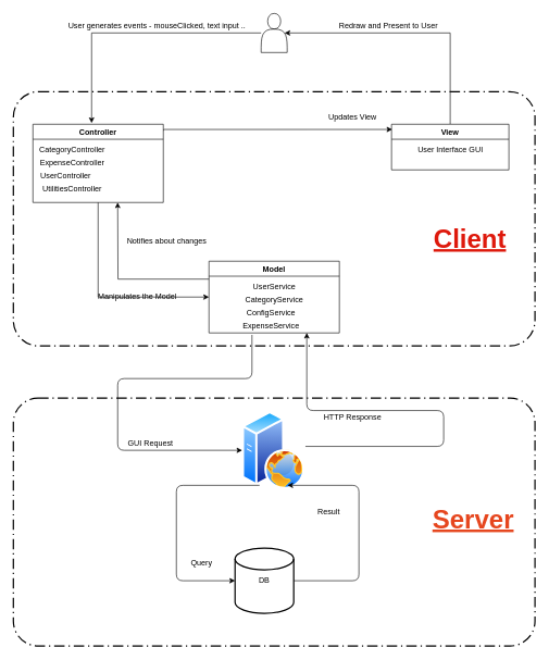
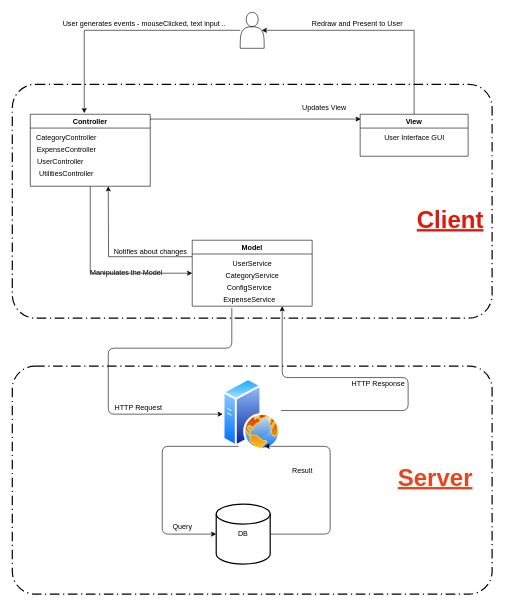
  <mxCell id="0" />
  <mxCell id="1" parent="0" />
  <mxCell id="2" style="edgeStyle=orthogonalEdgeStyle;rounded=0;orthogonalLoop=1;jettySize=auto;html=1;entryX=0;entryY=0.5;entryDx=0;entryDy=0;exitX=0.5;exitY=1;exitDx=0;exitDy=0;" edge="1" parent="1" source="4" target="13"><mxGeometry relative="1" as="geometry"><mxPoint x="160" y="530" as="targetPoint" /></mxGeometry></mxCell>
  <mxCell id="3" style="edgeStyle=orthogonalEdgeStyle;rounded=0;orthogonalLoop=1;jettySize=auto;html=1;entryX=0.006;entryY=0.114;entryDx=0;entryDy=0;entryPerimeter=0;exitX=1;exitY=0.083;exitDx=0;exitDy=0;exitPerimeter=0;" edge="1" parent="1" source="4" target="10"><mxGeometry relative="1" as="geometry"><Array as="points"><mxPoint x="250" y="198" /></Array></mxGeometry></mxCell>
  <mxCell id="4" value="Controller" style="swimlane;" vertex="1" parent="1"><mxGeometry x="50" y="190" width="200" height="120" as="geometry" /></mxCell>
  <mxCell id="5" value="CategoryController" style="text;html=1;align=center;verticalAlign=middle;resizable=0;points=[];autosize=1;" vertex="1" parent="4"><mxGeometry y="30" width="120" height="20" as="geometry" /></mxCell>
  <mxCell id="6" value="ExpenseController" style="text;html=1;align=center;verticalAlign=middle;resizable=0;points=[];autosize=1;" vertex="1" parent="4"><mxGeometry x="5" y="50" width="110" height="20" as="geometry" /></mxCell>
  <mxCell id="7" value="UserController" style="text;html=1;align=center;verticalAlign=middle;resizable=0;points=[];autosize=1;" vertex="1" parent="4"><mxGeometry x="5" y="70" width="90" height="20" as="geometry" /></mxCell>
  <mxCell id="8" value="UtilitiesController" style="text;html=1;align=center;verticalAlign=middle;resizable=0;points=[];autosize=1;" vertex="1" parent="4"><mxGeometry x="5" y="90" width="110" height="20" as="geometry" /></mxCell>
  <mxCell id="9" style="edgeStyle=orthogonalEdgeStyle;rounded=0;orthogonalLoop=1;jettySize=auto;html=1;entryX=0.9;entryY=0.5;entryDx=0;entryDy=0;entryPerimeter=0;exitX=0.5;exitY=0;exitDx=0;exitDy=0;" edge="1" parent="1" source="10" target="19"><mxGeometry relative="1" as="geometry"><mxPoint x="540" y="40" as="targetPoint" /><mxPoint x="690" y="120" as="sourcePoint" /><Array as="points"><mxPoint x="690" y="50" /></Array></mxGeometry></mxCell>
  <mxCell id="10" value="View" style="swimlane;" vertex="1" parent="1"><mxGeometry x="600" y="190" width="180" height="70" as="geometry" /></mxCell>
  <mxCell id="11" value="User Interface GUI" style="text;html=1;align=center;verticalAlign=middle;resizable=0;points=[];autosize=1;" vertex="1" parent="10"><mxGeometry x="30" y="30" width="120" height="20" as="geometry" /></mxCell>
  <mxCell id="12" style="edgeStyle=orthogonalEdgeStyle;rounded=0;orthogonalLoop=1;jettySize=auto;html=1;exitX=0;exitY=0.25;exitDx=0;exitDy=0;" edge="1" parent="1" source="13"><mxGeometry relative="1" as="geometry"><mxPoint x="180" y="310" as="targetPoint" /></mxGeometry></mxCell>
  <mxCell id="13" value="Model" style="swimlane;startSize=23;" vertex="1" parent="1"><mxGeometry x="320" y="400" width="200" height="110" as="geometry" /></mxCell>
  <mxCell id="14" value="UserService" style="text;html=1;align=center;verticalAlign=middle;resizable=0;points=[];autosize=1;" vertex="1" parent="13"><mxGeometry x="60" y="30" width="80" height="20" as="geometry" /></mxCell>
  <mxCell id="15" value="CategoryService" style="text;html=1;align=center;verticalAlign=middle;resizable=0;points=[];autosize=1;" vertex="1" parent="13"><mxGeometry x="50" y="50" width="100" height="20" as="geometry" /></mxCell>
  <mxCell id="16" value="ExpenseService" style="text;html=1;align=center;verticalAlign=middle;resizable=0;points=[];autosize=1;" vertex="1" parent="13"><mxGeometry x="45" y="90" width="100" height="20" as="geometry" /></mxCell>
  <mxCell id="17" value="ConfigService" style="text;html=1;align=center;verticalAlign=middle;resizable=0;points=[];autosize=1;" vertex="1" parent="13"><mxGeometry x="50" y="70" width="90" height="20" as="geometry" /></mxCell>
  <mxCell id="18" value="" style="edgeStyle=orthogonalEdgeStyle;rounded=0;orthogonalLoop=1;jettySize=auto;html=1;entryX=0.45;entryY=-0.015;entryDx=0;entryDy=0;entryPerimeter=0;" edge="1" parent="1" source="19" target="4"><mxGeometry relative="1" as="geometry"><mxPoint x="320" y="50" as="targetPoint" /></mxGeometry></mxCell>
  <mxCell id="19" value="" style="shape=actor;whiteSpace=wrap;html=1;" vertex="1" parent="1"><mxGeometry x="400" y="20" width="40" height="60" as="geometry" /></mxCell>
  <mxCell id="20" value="User generates events - mouseClicked, text input .." style="text;html=1;align=center;verticalAlign=middle;resizable=0;points=[];autosize=1;" vertex="1" parent="1"><mxGeometry x="95" y="30" width="290" height="20" as="geometry" /></mxCell>
  <mxCell id="21" value="Manipulates the Model" style="text;html=1;align=center;verticalAlign=middle;resizable=0;points=[];autosize=1;" vertex="1" parent="1"><mxGeometry x="140" y="445" width="140" height="20" as="geometry" /></mxCell>
  <mxCell id="22" value="Updates View" style="text;html=1;align=center;verticalAlign=middle;resizable=0;points=[];autosize=1;" vertex="1" parent="1"><mxGeometry x="495" y="170" width="90" height="20" as="geometry" /></mxCell>
  <mxCell id="23" value="Redraw and Present to User" style="text;html=1;align=center;verticalAlign=middle;resizable=0;points=[];autosize=1;" vertex="1" parent="1"><mxGeometry x="510" y="30" width="170" height="20" as="geometry" /></mxCell>
- <mxCell id="24" value="Notifies about changes" style="text;html=1;align=center;verticalAlign=middle;resizable=0;points=[];autosize=1;" vertex="1" parent="1"><mxGeometry x="185" y="360" width="140" height="20" as="geometry" /></mxCell>
+ <mxCell id="24" value="Notifies about changes" style="text;html=1;align=center;verticalAlign=middle;resizable=0;points=[];autosize=1;" vertex="1" parent="1"><mxGeometry x="180" y="410" width="140" height="20" as="geometry" /></mxCell>
  <mxCell id="25" value="" style="aspect=fixed;perimeter=ellipsePerimeter;html=1;align=center;shadow=0;dashed=0;spacingTop=3;image;image=img/lib/active_directory/web_server.svg;" vertex="1" parent="1"><mxGeometry x="371" y="630" width="96" height="120" as="geometry" /></mxCell>
  <mxCell id="26" value="DB" style="strokeWidth=2;html=1;shape=mxgraph.flowchart.database;whiteSpace=wrap;" vertex="1" parent="1"><mxGeometry x="360" y="840" width="90" height="100" as="geometry" /></mxCell>
  <mxCell id="27" value="" style="edgeStyle=segmentEdgeStyle;endArrow=classic;html=1;exitX=0.21;exitY=1.15;exitDx=0;exitDy=0;exitPerimeter=0;entryX=0;entryY=0.5;entryDx=0;entryDy=0;" edge="1" parent="1" source="16" target="25"><mxGeometry width="50" height="50" relative="1" as="geometry"><mxPoint x="360" y="610" as="sourcePoint" /><mxPoint x="410" y="560" as="targetPoint" /><Array as="points"><mxPoint x="386" y="580" /><mxPoint x="180" y="580" /><mxPoint x="180" y="690" /></Array></mxGeometry></mxCell>
  <mxCell id="28" value="" style="edgeStyle=segmentEdgeStyle;endArrow=classic;html=1;entryX=0.75;entryY=1;entryDx=0;entryDy=0;exitX=1.01;exitY=0.45;exitDx=0;exitDy=0;exitPerimeter=0;" edge="1" parent="1" source="25" target="13"><mxGeometry width="50" height="50" relative="1" as="geometry"><mxPoint x="360" y="610" as="sourcePoint" /><mxPoint x="410" y="560" as="targetPoint" /><Array as="points"><mxPoint x="680" y="684" /><mxPoint x="680" y="629" /><mxPoint x="470" y="629" /></Array></mxGeometry></mxCell>
- <mxCell id="29" value="GUI Request" style="text;html=1;align=center;verticalAlign=middle;resizable=0;points=[];autosize=1;" vertex="1" parent="1"><mxGeometry x="185" y="670" width="90" height="20" as="geometry" /></mxCell>
- <mxCell id="30" value="HTTP Response" style="text;html=1;align=center;verticalAlign=middle;resizable=0;points=[];autosize=1;" vertex="1" parent="1"><mxGeometry x="490" y="630" width="100" height="20" as="geometry" /></mxCell>
+ <mxCell id="29" value="HTTP Request" style="text;html=1;align=center;verticalAlign=middle;resizable=0;points=[];autosize=1;" vertex="1" parent="1"><mxGeometry x="185" y="670" width="90" height="20" as="geometry" /></mxCell>
+ <mxCell id="30" value="HTTP Response" style="text;html=1;align=center;verticalAlign=middle;resizable=0;points=[];autosize=1;" vertex="1" parent="1"><mxGeometry x="580" y="630" width="100" height="20" as="geometry" /></mxCell>
  <mxCell id="31" value="" style="edgeStyle=segmentEdgeStyle;endArrow=classic;html=1;exitX=0.25;exitY=1;exitDx=0;exitDy=0;entryX=0;entryY=0.5;entryDx=0;entryDy=0;entryPerimeter=0;" edge="1" parent="1" source="25" target="26"><mxGeometry width="50" height="50" relative="1" as="geometry"><mxPoint x="360" y="810" as="sourcePoint" /><mxPoint x="410" y="760" as="targetPoint" /><Array as="points"><mxPoint x="270" y="744" /><mxPoint x="270" y="890" /></Array></mxGeometry></mxCell>
  <mxCell id="32" value="" style="edgeStyle=segmentEdgeStyle;endArrow=classic;html=1;entryX=0.75;entryY=1;entryDx=0;entryDy=0;" edge="1" parent="1" target="25"><mxGeometry width="50" height="50" relative="1" as="geometry"><mxPoint x="450" y="890" as="sourcePoint" /><mxPoint x="410" y="760" as="targetPoint" /><Array as="points"><mxPoint x="550" y="890" /><mxPoint x="550" y="744" /></Array></mxGeometry></mxCell>
- <mxCell id="33" value="Query&amp;nbsp;&lt;br&gt;" style="text;html=1;align=center;verticalAlign=middle;resizable=0;points=[];autosize=1;" vertex="1" parent="1"><mxGeometry x="285" y="853" width="50" height="20" as="geometry" /></mxCell>
+ <mxCell id="33" value="Query&amp;nbsp;&lt;br&gt;" style="text;html=1;align=center;verticalAlign=middle;resizable=0;points=[];autosize=1;" vertex="1" parent="1"><mxGeometry x="280" y="868" width="50" height="20" as="geometry" /></mxCell>
  <mxCell id="34" value="Result&amp;nbsp;" style="text;html=1;align=center;verticalAlign=middle;resizable=0;points=[];autosize=1;" vertex="1" parent="1"><mxGeometry x="480" y="775" width="50" height="20" as="geometry" /></mxCell>
  <mxCell id="35" value="" style="rounded=1;arcSize=10;dashed=1;strokeColor=#000000;fillColor=none;gradientColor=none;dashPattern=8 3 1 3;strokeWidth=2;fontSize=40;" vertex="1" parent="1"><mxGeometry x="20" y="610" width="800" height="380" as="geometry" /></mxCell>
  <mxCell id="36" value="" style="rounded=1;arcSize=10;dashed=1;strokeColor=#000000;fillColor=none;gradientColor=none;dashPattern=8 3 1 3;strokeWidth=2;fontColor=#01120C;fontSize=40;" vertex="1" parent="1"><mxGeometry x="20" y="140" width="800" height="390" as="geometry" /></mxCell>
  <mxCell id="37" value="Server" style="text;html=1;align=center;verticalAlign=middle;resizable=0;points=[];autosize=1;fontSize=40;fontColor=#E6461E;fontStyle=5" vertex="1" parent="1"><mxGeometry x="655" y="770" width="140" height="50" as="geometry" /></mxCell>
- <mxCell id="38" value="Client" style="text;html=1;align=center;verticalAlign=middle;resizable=0;points=[];autosize=1;fontSize=40;fontColor=#DE190C;fontStyle=5" vertex="1" parent="1"><mxGeometry x="655" y="340" width="130" height="50" as="geometry" /></mxCell>
+ <mxCell id="38" value="Client" style="text;html=1;align=center;verticalAlign=middle;resizable=0;points=[];autosize=1;fontSize=40;fontColor=#DE190C;fontStyle=5" vertex="1" parent="1"><mxGeometry x="685" y="340" width="130" height="50" as="geometry" /></mxCell>
